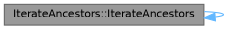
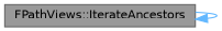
  digraph {
    rankdir=TB
-   n1 [color=gray40 fillcolor=grey60 fontcolor=black fontname=Helvetica fontsize=10 height=0.2 label="IterateAncestors::IterateAncestors" shape=box style=filled width=0.4]
+   n1 [color=gray40 fillcolor=grey60 fontcolor=black fontname=Helvetica fontsize=10 height=0.2 label="FPathViews::IterateAncestors" shape=box style=filled width=0.4]
    n1 -> n1 [color=steelblue1 fontname=Helvetica fontsize=10 labelfontname=Helvetica labelfontsize=10 style=solid]
  }
